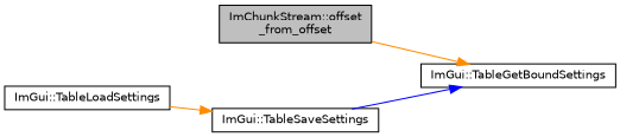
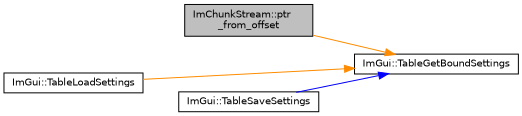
  digraph {
    rankdir=RL
    node [color=black fillcolor=white fontname=Helvetica fontsize=10 shape=record style=filled]
    edge [color=darkorange dir=back fontname=Helvetica fontsize=10 labelfontname=Helvetica labelfontsize=10 style=solid]
-   n1 [fillcolor=grey75 fontcolor=black height=0.2 label="ImChunkStream::offset\l_from_offset" width=0.4]
+   n1 [fillcolor=grey75 fontcolor=black height=0.2 label="ImChunkStream::ptr\l_from_offset" width=0.4]
    n2 [height=0.2 label="ImGui::TableGetBoundSettings" width=0.4]
    n3 [height=0.2 label="ImGui::TableLoadSettings" width=0.4]
    n4 [height=0.2 label="ImGui::TableSaveSettings" width=0.4]
    n2 -> n1
-   n4 -> n3
+   n2 -> n3
    n2 -> n4 [color=blue]
  }
